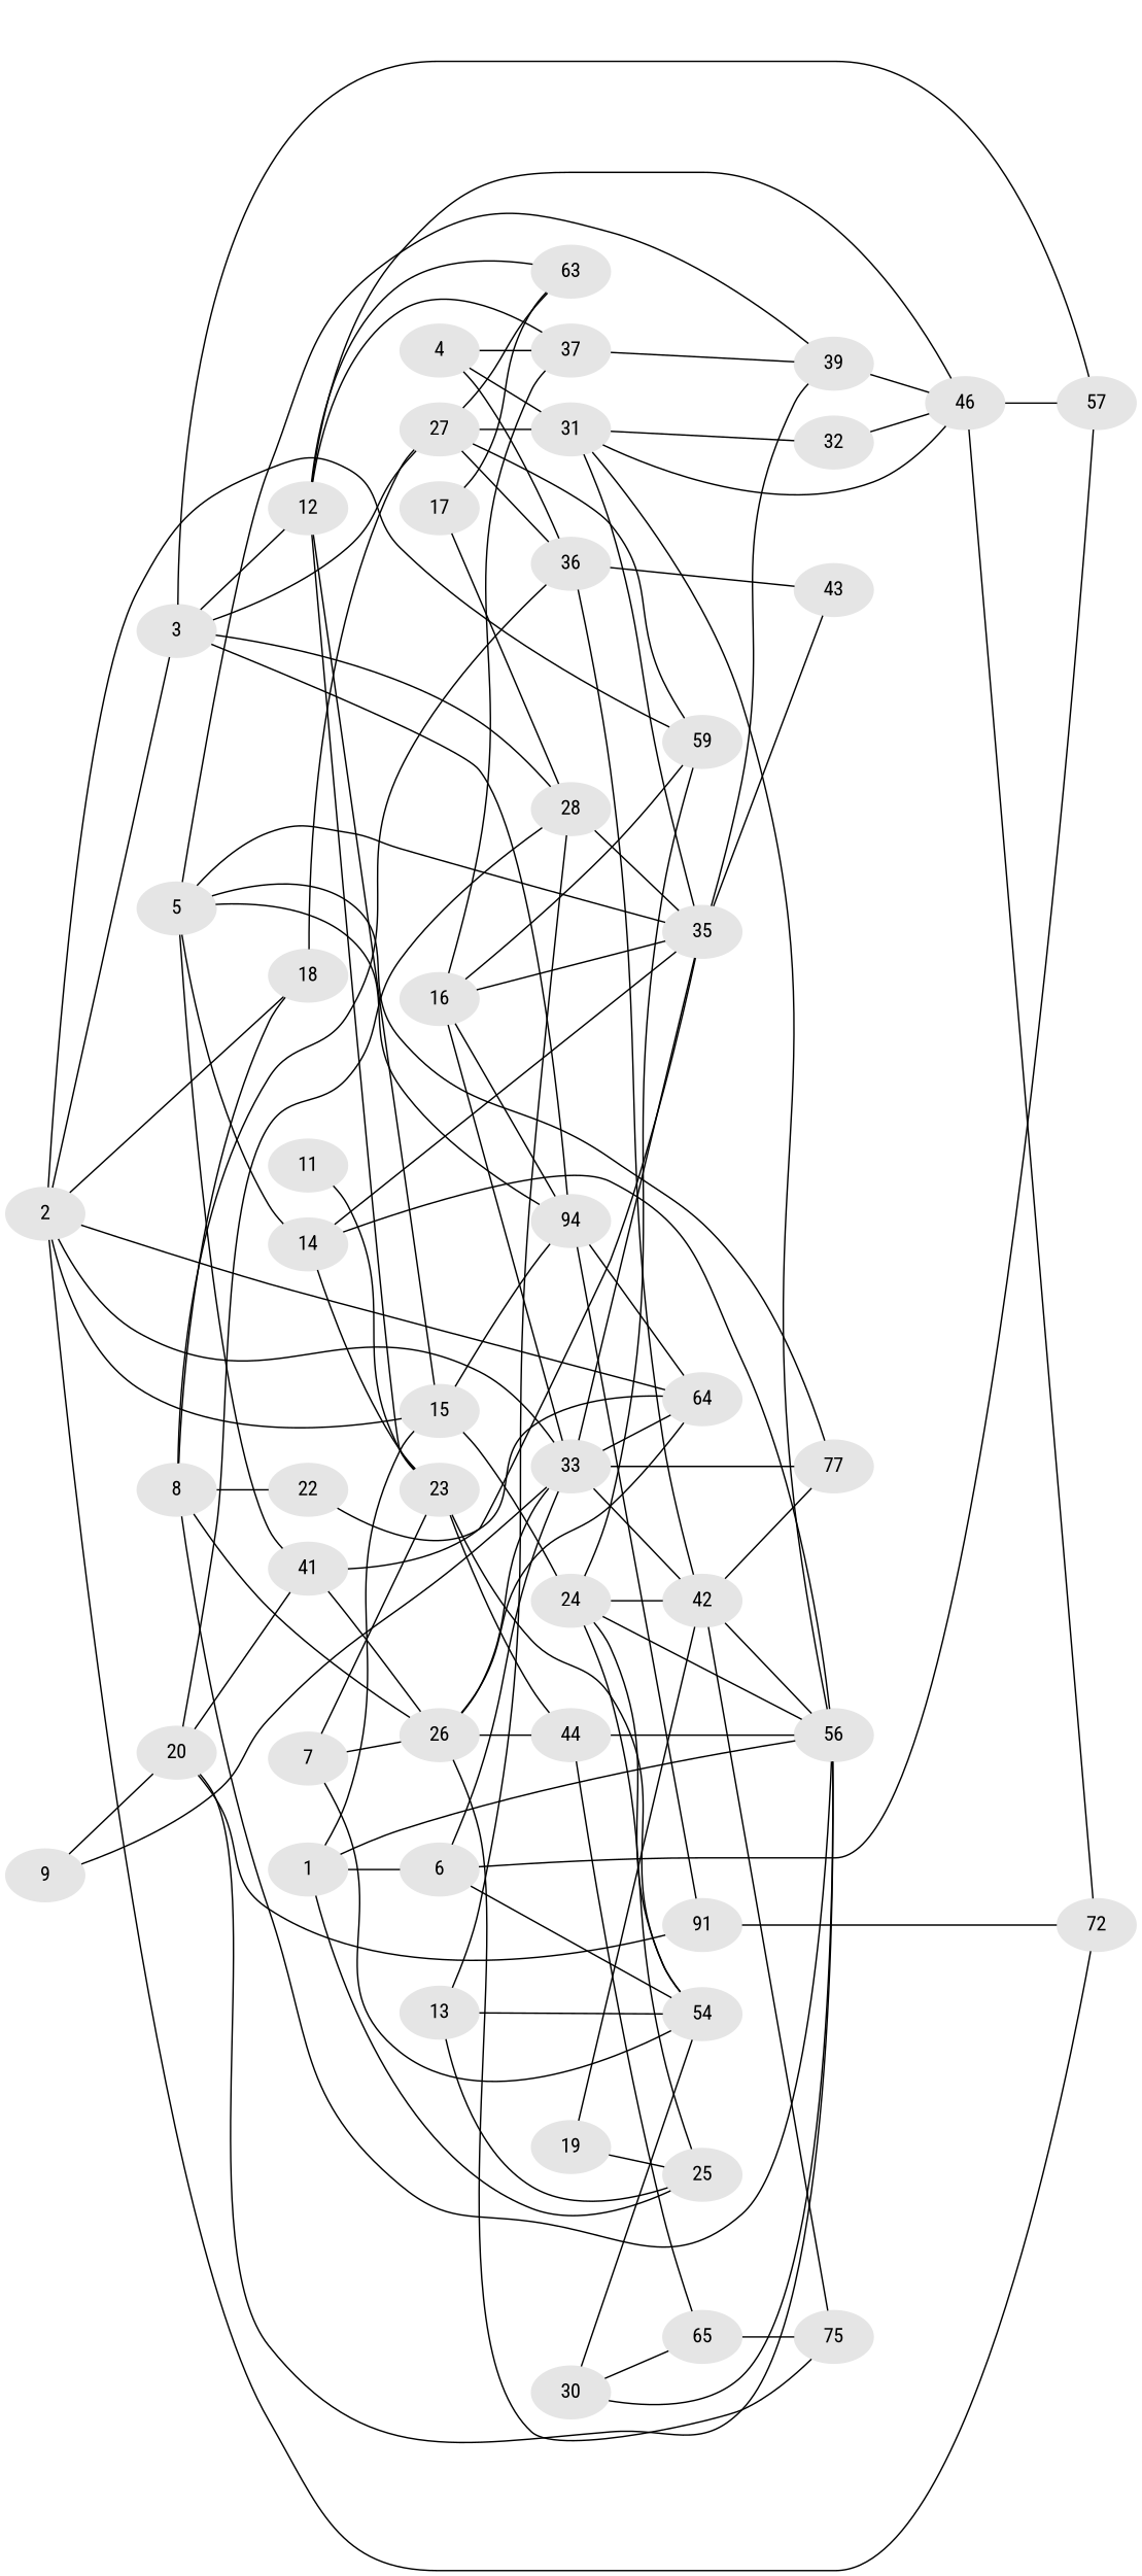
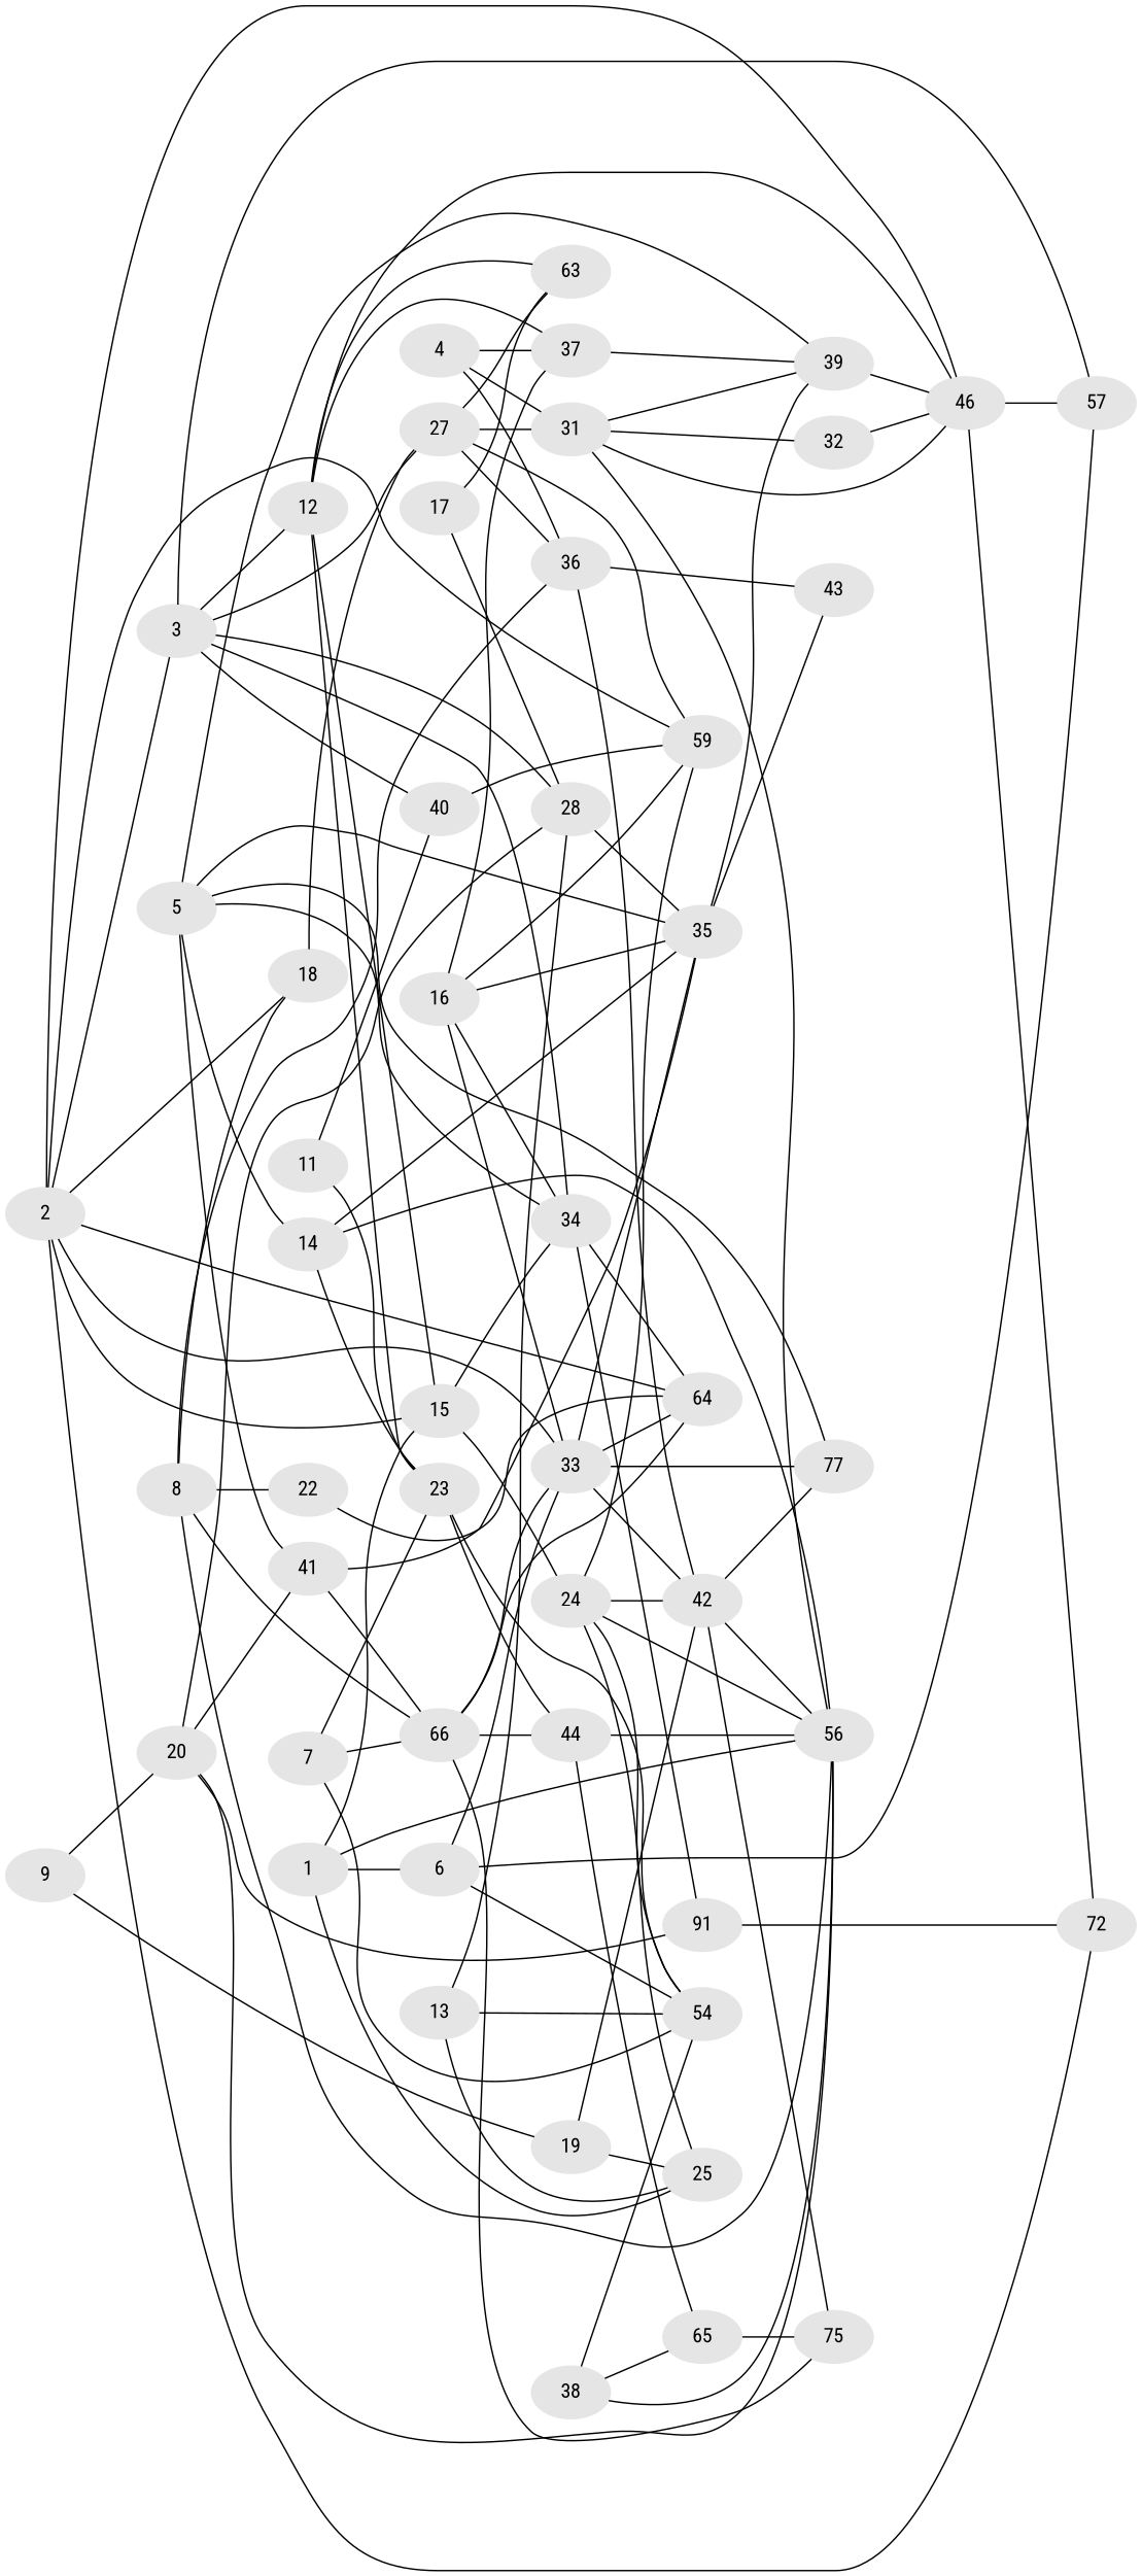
  graph {
    fontname="Roboto Condensed"
    rankdir=LR
    node [color=gray90 fontname="Roboto Condensed" style=filled]
    edge [fontname="Roboto Condensed"]
    1 [super="+71"]
    6 [super="+58"]
    15
    25
    56 [super="+62"]
    33 [super="+49"]
    57
    54 [super="+67"]
-   34 [super="+70" label=94]
+   34 [super="+70"]
    24 [super="+45"]
    2 [super="+69"]
    3 [super="+38"]
    18
    46
    59
    64
    72
    12 [super="+19"]
    27 [super="+73"]
    28 [super="+76"]
+   40
    35 [super="+41"]
    77
    42 [super="+68"]
    37
    23 [super="+55"]
    n27 [label=63]
    31 [super="+53"]
    36 [super="+52"]
    n30 [label=91]
    4 [super="+29"]
    39
    32
    43
    5 [super="+63"]
    14
    n37 [label=41 super="+47"]
-   26 [super="+66"]
+   26 [super="+66" label=66]
    44
    7
    75
    8 [super="+74"]
    22
    20 [super="+50"]
    9
    n46 [label=19]
    11
    13
    16 [super="+61"]
    17
    65
-   30
+   30 [label=38]
    1 -- 6 [weight=2]
    1 -- 15
    1 -- 25
    1 -- 56
    6 -- 33
    6 -- 57
    6 -- 54
    15 -- 34
    15 -- 24 [weight=2]
    33 -- 64
    33 -- 35
    33 -- 77
    33 -- 42
    34 -- 64
    34 -- n30
    24 -- 25
    24 -- 56
    24 -- 54
    24 -- 59
    24 -- 42
    2 -- 15
    2 -- 33
    2 -- 3
    2 -- 18
+   2 -- 46
    2 -- 59
    2 -- 64
    2 -- 72
    3 -- 57
    3 -- 34
    3 -- 12
    3 -- 27 [weight=2]
    3 -- 28 [weight=2]
+   3 -- 40
    18 -- 27
    46 -- 57
    46 -- 72
    12 -- 15 [weight=2]
    12 -- 46
    12 -- 37
    12 -- 23
    12 -- n27
    27 -- 59
    27 -- n27
    27 -- 31
    27 -- 36
    28 -- 35
+   40 -- 59
    35 -- 39 [weight=2]
    35 -- 43
    42 -- 56
    42 -- 77
    42 -- 75
    37 -- 39
    23 -- 54
    23 -- 44
    31 -- 56
    31 -- 46
-   31 -- 35
+   31 -- 39
    31 -- 32
    36 -- 42
    36 -- 43
    n30 -- 72
    4 -- 37
    4 -- 31
    4 -- 36
    39 -- 46
    32 -- 46
    5 -- 34
    5 -- 35
    5 -- 77
    5 -- 39
    5 -- 14
    5 -- n37 [weight=2]
    14 -- 56
    14 -- 35
    14 -- 23
    n37 -- 35 [weight=2]
    n37 -- 26
    26 -- 33 [weight=2]
    26 -- 64
    26 -- 44
    26 -- 75
    44 -- 56
    44 -- 65
    7 -- 54
    7 -- 23
    7 -- 26
    8 -- 56
    8 -- 18
    8 -- 36
    8 -- 26
    8 -- 22
    22 -- 64
    20 -- 56
    20 -- 28
    20 -- n30
    20 -- n37
-   9 -- 33
+   9 -- n46
    9 -- 20
    n46 -- 25
    n46 -- 42
+   11 -- 40
    11 -- 23
    13 -- 25
    13 -- 54
    13 -- 28
    16 -- 33
    16 -- 34
    16 -- 59
    16 -- 35
    16 -- 37
    17 -- 28
    17 -- n27
    65 -- 75
    30 -- 56
    30 -- 54
    30 -- 65
  }
